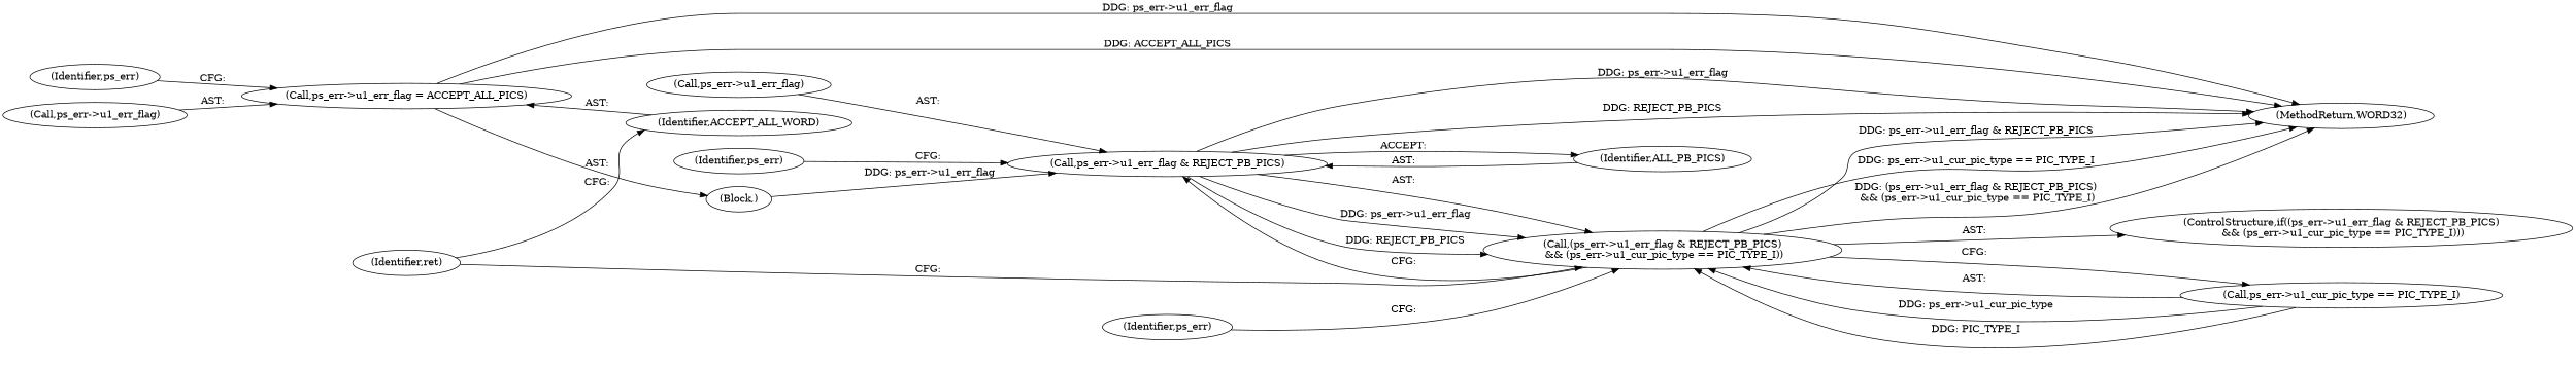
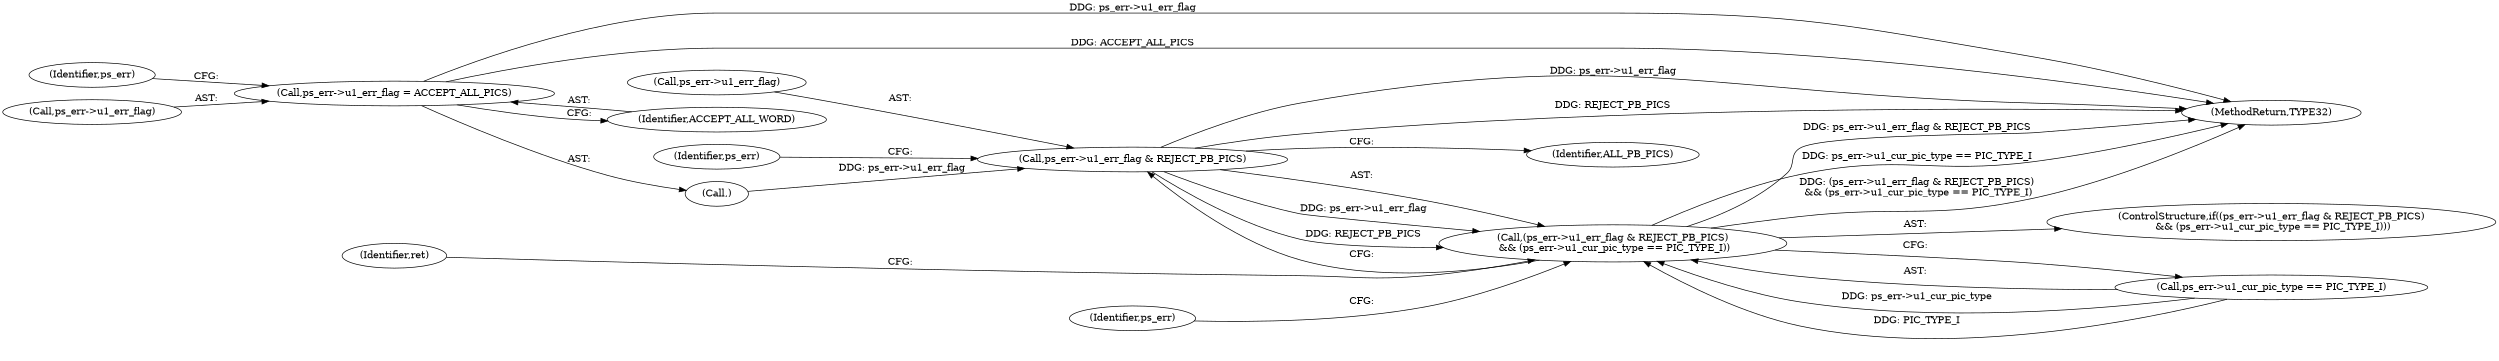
  digraph {
    rankdir=LR
    n1 [label="(Call,ps_err->u1_err_flag & REJECT_PB_PICS)"]
    n2 [label="(Call,(ps_err->u1_err_flag & REJECT_PB_PICS)\n && (ps_err->u1_cur_pic_type == PIC_TYPE_I))"]
    n3 [label="(Identifier,ALL_PB_PICS)"]
-   n4 [label="(MethodReturn,WORD32)"]
+   n4 [label="(MethodReturn,TYPE32)"]
    n5 [label="(ControlStructure,if((ps_err->u1_err_flag & REJECT_PB_PICS)\n && (ps_err->u1_cur_pic_type == PIC_TYPE_I)))"]
    n6 [label="(Call,ps_err->u1_cur_pic_type == PIC_TYPE_I)"]
    n7 [label="(Call,ps_err->u1_err_flag = ACCEPT_ALL_PICS)"]
-   n8 [label="(Block,)"]
+   n8 [label="(Call,)"]
    n9 [label="(Identifier,ACCEPT_ALL_WORD)"]
    n10 [label="(Identifier,ps_err)"]
    n11 [label="(Identifier,ret)"]
    n12 [label="(Identifier,ps_err)"]
    n13 [label="(Identifier,ps_err)"]
    n14 [label="(Call,ps_err->u1_err_flag)"]
    n15 [label="(Call,ps_err->u1_err_flag)"]
    n1 -> n2 [label="AST: "]
    n1 -> n2 [label="DDG: ps_err->u1_err_flag"]
    n1 -> n2 [label="DDG: REJECT_PB_PICS"]
-   n1 -> n3 [label="ACCEPT: "]
+   n1 -> n3 [label="CFG: "]
    n1 -> n4 [label="DDG: ps_err->u1_err_flag"]
    n1 -> n4 [label="DDG: REJECT_PB_PICS"]
    n2 -> n1 [label="CFG: "]
    n2 -> n4 [label="DDG: ps_err->u1_err_flag & REJECT_PB_PICS"]
    n2 -> n4 [label="DDG: ps_err->u1_cur_pic_type == PIC_TYPE_I"]
    n2 -> n4 [label="DDG: (ps_err->u1_err_flag & REJECT_PB_PICS)\n && (ps_err->u1_cur_pic_type == PIC_TYPE_I)"]
    n2 -> n5 [label="AST: "]
    n2 -> n6 [label="CFG: "]
-   n3 -> n1 [label="AST: "]
    n6 -> n2 [label="AST: "]
    n6 -> n2 [label="DDG: ps_err->u1_cur_pic_type"]
    n6 -> n2 [label="DDG: PIC_TYPE_I"]
    n7 -> n4 [label="DDG: ACCEPT_ALL_PICS"]
    n7 -> n4 [label="DDG: ps_err->u1_err_flag"]
    n7 -> n8 [label="AST: "]
-   n11 -> n9 [label="CFG: "]
+   n7 -> n9 [label="CFG: "]
    n8 -> n1 [label="DDG: ps_err->u1_err_flag"]
    n9 -> n7 [label="AST: "]
    n10 -> n1 [label="CFG: "]
    n11 -> n2 [label="CFG: "]
    n12 -> n7 [label="CFG: "]
    n13 -> n2 [label="CFG: "]
    n14 -> n1 [label="AST: "]
    n15 -> n7 [label="AST: "]
  }
